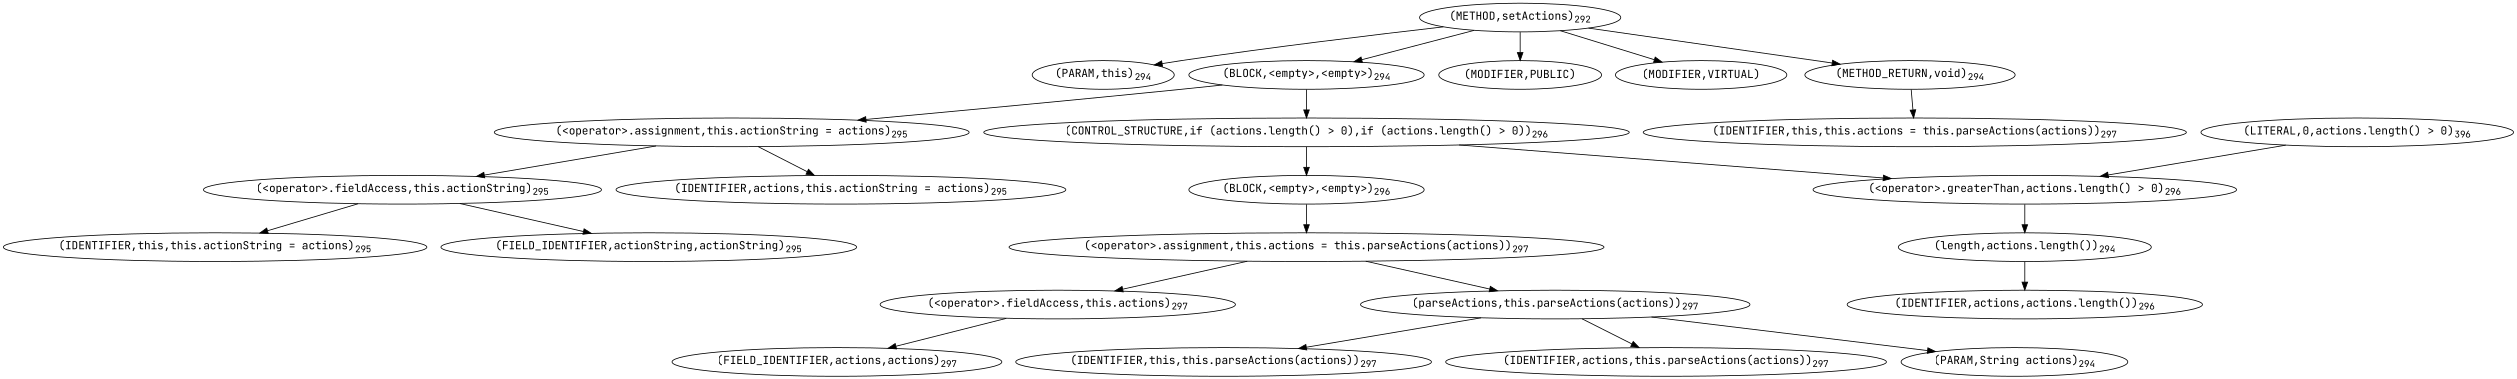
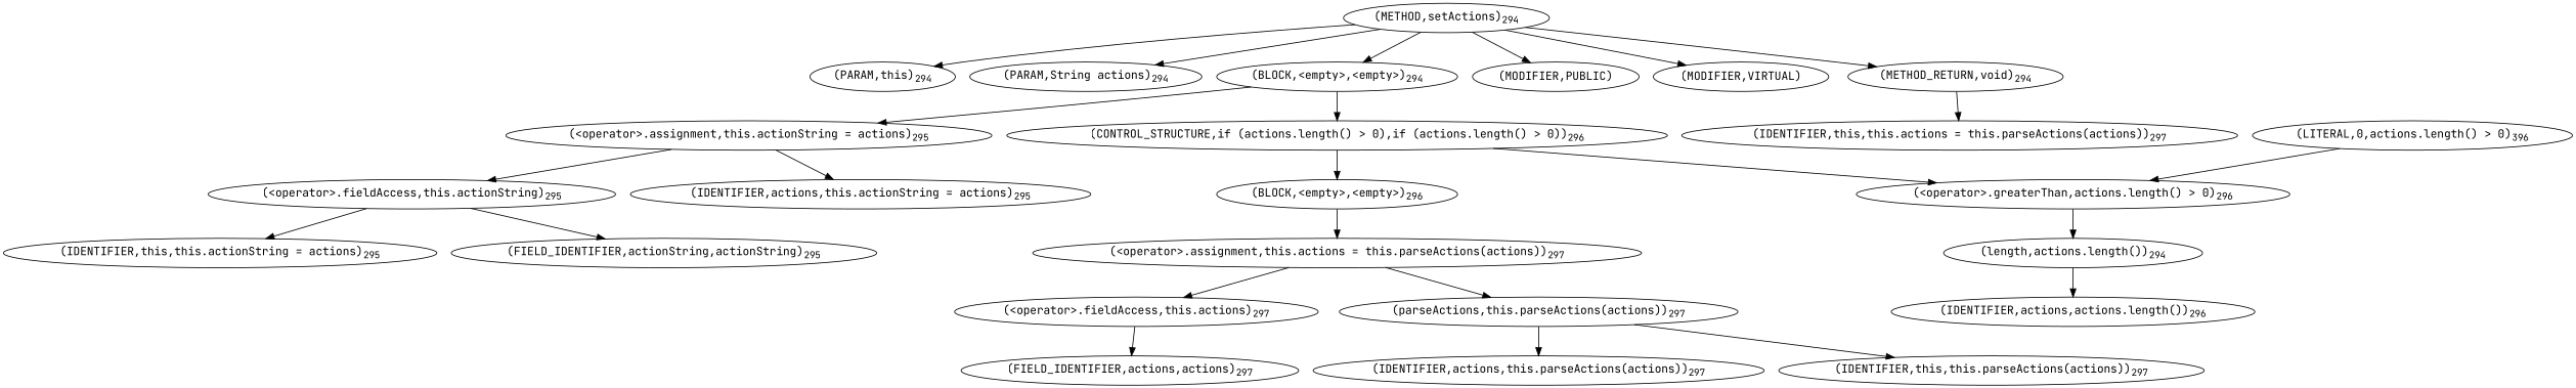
  digraph {
    fontname="JetBrains Mono"
    node [fontname="JetBrains Mono"]
    edge [fontname="JetBrains Mono"]
-   n1 [label=<(METHOD,setActions)<SUB>292</SUB>>]
+   n1 [label=<(METHOD,setActions)<SUB>294</SUB>>]
    n2 [label=<(PARAM,this)<SUB>294</SUB>>]
    n3 [label=<(PARAM,String actions)<SUB>294</SUB>>]
    n4 [label=<(BLOCK,&lt;empty&gt;,&lt;empty&gt;)<SUB>294</SUB>>]
    n5 [label=<(MODIFIER,PUBLIC)>]
    n6 [label=<(MODIFIER,VIRTUAL)>]
    n7 [label=<(METHOD_RETURN,void)<SUB>294</SUB>>]
    n8 [label=<(&lt;operator&gt;.assignment,this.actionString = actions)<SUB>295</SUB>>]
    n9 [label=<(CONTROL_STRUCTURE,if (actions.length() &gt; 0),if (actions.length() &gt; 0))<SUB>296</SUB>>]
    n10 [label=<(IDENTIFIER,this,this.actions = this.parseActions(actions))<SUB>297</SUB>>]
    n11 [label=<(&lt;operator&gt;.fieldAccess,this.actionString)<SUB>295</SUB>>]
    n12 [label=<(IDENTIFIER,actions,this.actionString = actions)<SUB>295</SUB>>]
    n13 [label=<(&lt;operator&gt;.greaterThan,actions.length() &gt; 0)<SUB>296</SUB>>]
    n14 [label=<(BLOCK,&lt;empty&gt;,&lt;empty&gt;)<SUB>296</SUB>>]
    n15 [label=<(IDENTIFIER,this,this.actionString = actions)<SUB>295</SUB>>]
    n16 [label=<(FIELD_IDENTIFIER,actionString,actionString)<SUB>295</SUB>>]
    n17 [label=<(length,actions.length())<SUB>294</SUB>>]
    n18 [label=<(&lt;operator&gt;.assignment,this.actions = this.parseActions(actions))<SUB>297</SUB>>]
    n19 [label=<(IDENTIFIER,actions,actions.length())<SUB>296</SUB>>]
    n20 [label=<(LITERAL,0,actions.length() &gt; 0)<SUB>396</SUB>>]
    n21 [label=<(&lt;operator&gt;.fieldAccess,this.actions)<SUB>297</SUB>>]
    n22 [label=<(parseActions,this.parseActions(actions))<SUB>297</SUB>>]
    n23 [label=<(FIELD_IDENTIFIER,actions,actions)<SUB>297</SUB>>]
    n24 [label=<(IDENTIFIER,this,this.parseActions(actions))<SUB>297</SUB>>]
    n25 [label=<(IDENTIFIER,actions,this.parseActions(actions))<SUB>297</SUB>>]
    n1 -> n2
-   n22 -> n3
+   n1 -> n3
    n1 -> n4
    n1 -> n5
    n1 -> n6
    n1 -> n7
    n4 -> n8
    n4 -> n9
    n7 -> n10
    n8 -> n11
    n8 -> n12
    n9 -> n13
    n9 -> n14
    n11 -> n15
    n11 -> n16
    n13 -> n17
    n14 -> n18
    n17 -> n19
    n18 -> n21
    n18 -> n22
    n20 -> n13
    n21 -> n23
    n22 -> n24
    n22 -> n25
  }
